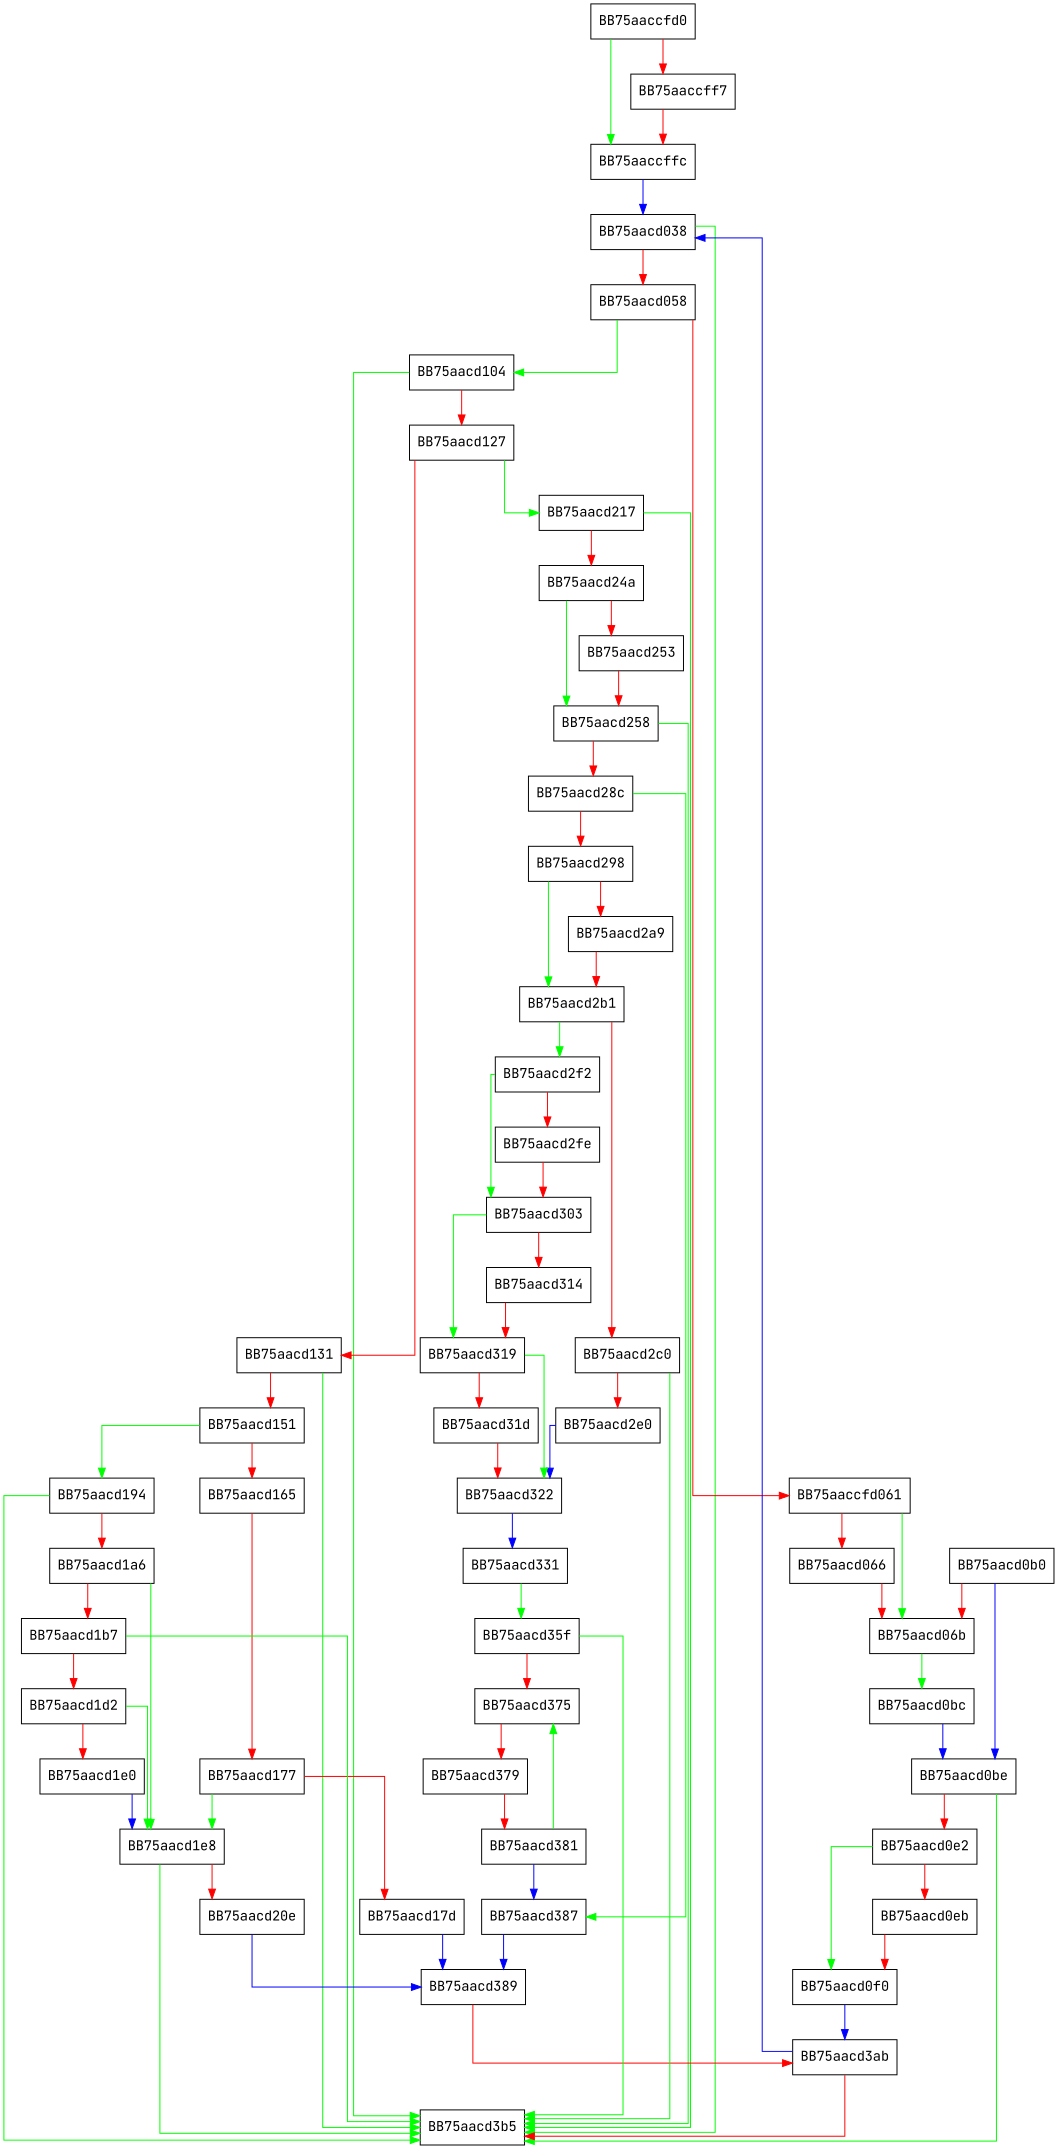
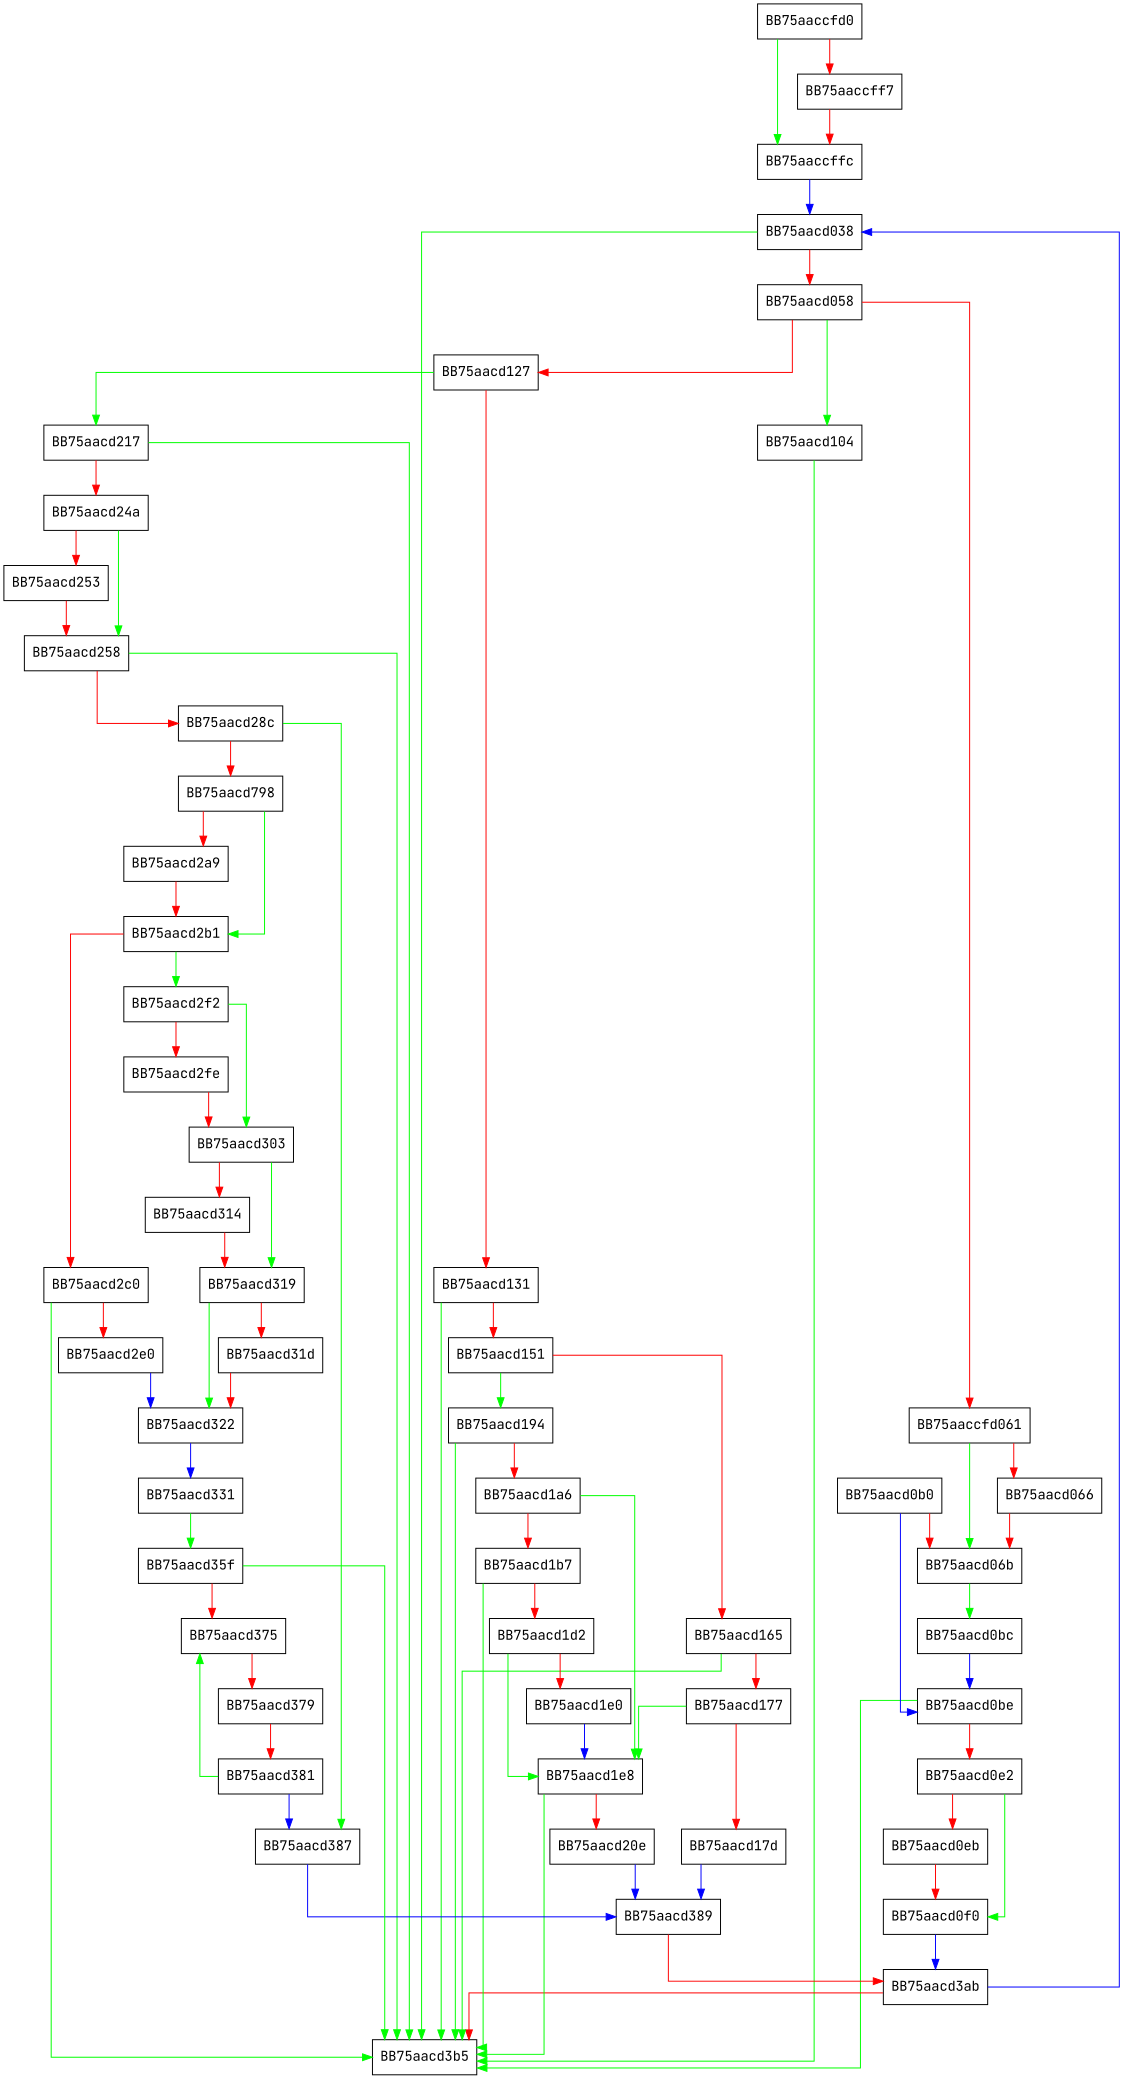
  digraph {
    fontname="JetBrains Mono"
    splines=ortho
    node [fontname="JetBrains Mono" shape=box]
    edge [color=red fontname="JetBrains Mono"]
    BB75aaccfd0
    BB75aaccffc
    BB75aaccff7
    BB75aacd038
    BB75aacd3b5
    BB75aacd058
    BB75aacd104
    n8 [label=BB75aaccfd061]
    BB75aacd127
    BB75aacd06b
    BB75aacd066
    BB75aacd217
    BB75aacd131
    BB75aacd0bc
    BB75aacd0be
    BB75aacd0b0
    BB75aacd0e2
    BB75aacd0f0
    BB75aacd0eb
    BB75aacd3ab
    BB75aacd24a
    BB75aacd151
    BB75aacd258
    BB75aacd253
    BB75aacd194
    BB75aacd165
    BB75aacd1a6
    BB75aacd177
    BB75aacd1e8
    n30 [label=BB75aacd1b7]
    BB75aacd17d
    BB75aacd20e
    BB75aacd389
    BB75aacd1d2
    BB75aacd1e0
    BB75aacd28c
    BB75aacd387
-   BB75aacd298
+   BB75aacd298 [label=BB75aacd798]
    BB75aacd2b1
    BB75aacd2a9
    BB75aacd2f2
    BB75aacd2c0
    BB75aacd303
    BB75aacd2fe
    BB75aacd2e0
    BB75aacd319
    BB75aacd314
    BB75aacd322
    BB75aacd331
    BB75aacd35f
    BB75aacd31d
    BB75aacd375
    BB75aacd379
    BB75aacd381
    BB75aaccfd0 -> BB75aaccffc [color=green]
    BB75aaccfd0 -> BB75aaccff7
    BB75aaccffc -> BB75aacd038 [color=blue]
    BB75aaccff7 -> BB75aaccffc
    BB75aacd038 -> BB75aacd3b5 [color=green]
    BB75aacd038 -> BB75aacd058
    BB75aacd058 -> BB75aacd104 [color=green]
    BB75aacd058 -> n8
    BB75aacd104 -> BB75aacd3b5 [color=green]
-   BB75aacd104 -> BB75aacd127
+   BB75aacd058 -> BB75aacd127
    n8 -> BB75aacd06b [color=green]
    n8 -> BB75aacd066
    BB75aacd127 -> BB75aacd217 [color=green]
    BB75aacd127 -> BB75aacd131
    BB75aacd06b -> BB75aacd0bc [color=green]
    BB75aacd066 -> BB75aacd06b
    BB75aacd217 -> BB75aacd3b5 [color=green]
    BB75aacd217 -> BB75aacd24a
    BB75aacd131 -> BB75aacd3b5 [color=green]
    BB75aacd131 -> BB75aacd151
    BB75aacd0bc -> BB75aacd0be [color=blue]
    BB75aacd0be -> BB75aacd3b5 [color=green]
    BB75aacd0be -> BB75aacd0e2
    BB75aacd0b0 -> BB75aacd06b
    BB75aacd0b0 -> BB75aacd0be [color=blue]
    BB75aacd0e2 -> BB75aacd0f0 [color=green]
    BB75aacd0e2 -> BB75aacd0eb
    BB75aacd0f0 -> BB75aacd3ab [color=blue]
    BB75aacd0eb -> BB75aacd0f0
    BB75aacd3ab -> BB75aacd038 [color=blue]
    BB75aacd3ab -> BB75aacd3b5
    BB75aacd24a -> BB75aacd258 [color=green]
    BB75aacd24a -> BB75aacd253
    BB75aacd151 -> BB75aacd194 [color=green]
    BB75aacd151 -> BB75aacd165
    BB75aacd258 -> BB75aacd3b5 [color=green]
    BB75aacd258 -> BB75aacd28c
    BB75aacd253 -> BB75aacd258
    BB75aacd194 -> BB75aacd3b5 [color=green]
    BB75aacd194 -> BB75aacd1a6
+   BB75aacd165 -> BB75aacd3b5 [color=green]
    BB75aacd165 -> BB75aacd177
    BB75aacd1a6 -> BB75aacd1e8 [color=green]
    BB75aacd1a6 -> n30
    BB75aacd177 -> BB75aacd1e8 [color=green]
    BB75aacd177 -> BB75aacd17d
    BB75aacd1e8 -> BB75aacd3b5 [color=green]
    BB75aacd1e8 -> BB75aacd20e
    n30 -> BB75aacd3b5 [color=green]
    n30 -> BB75aacd1d2
    BB75aacd17d -> BB75aacd389 [color=blue]
    BB75aacd20e -> BB75aacd389 [color=blue]
    BB75aacd389 -> BB75aacd3ab
    BB75aacd1d2 -> BB75aacd1e8 [color=green]
    BB75aacd1d2 -> BB75aacd1e0
    BB75aacd1e0 -> BB75aacd1e8 [color=blue]
    BB75aacd28c -> BB75aacd387 [color=green]
    BB75aacd28c -> BB75aacd298
    BB75aacd387 -> BB75aacd389 [color=blue]
    BB75aacd298 -> BB75aacd2b1 [color=green]
    BB75aacd298 -> BB75aacd2a9
    BB75aacd2b1 -> BB75aacd2f2 [color=green]
    BB75aacd2b1 -> BB75aacd2c0
    BB75aacd2a9 -> BB75aacd2b1
    BB75aacd2f2 -> BB75aacd303 [color=green]
    BB75aacd2f2 -> BB75aacd2fe
    BB75aacd2c0 -> BB75aacd3b5 [color=green]
    BB75aacd2c0 -> BB75aacd2e0
    BB75aacd303 -> BB75aacd319 [color=green]
    BB75aacd303 -> BB75aacd314
    BB75aacd2fe -> BB75aacd303
    BB75aacd2e0 -> BB75aacd322 [color=blue]
    BB75aacd319 -> BB75aacd322 [color=green]
    BB75aacd319 -> BB75aacd31d
    BB75aacd314 -> BB75aacd319
    BB75aacd322 -> BB75aacd331 [color=blue]
    BB75aacd331 -> BB75aacd35f [color=green]
    BB75aacd35f -> BB75aacd3b5 [color=green]
    BB75aacd35f -> BB75aacd375
    BB75aacd31d -> BB75aacd322
    BB75aacd375 -> BB75aacd379
    BB75aacd379 -> BB75aacd381
    BB75aacd381 -> BB75aacd387 [color=blue]
    BB75aacd381 -> BB75aacd375 [color=green]
  }
